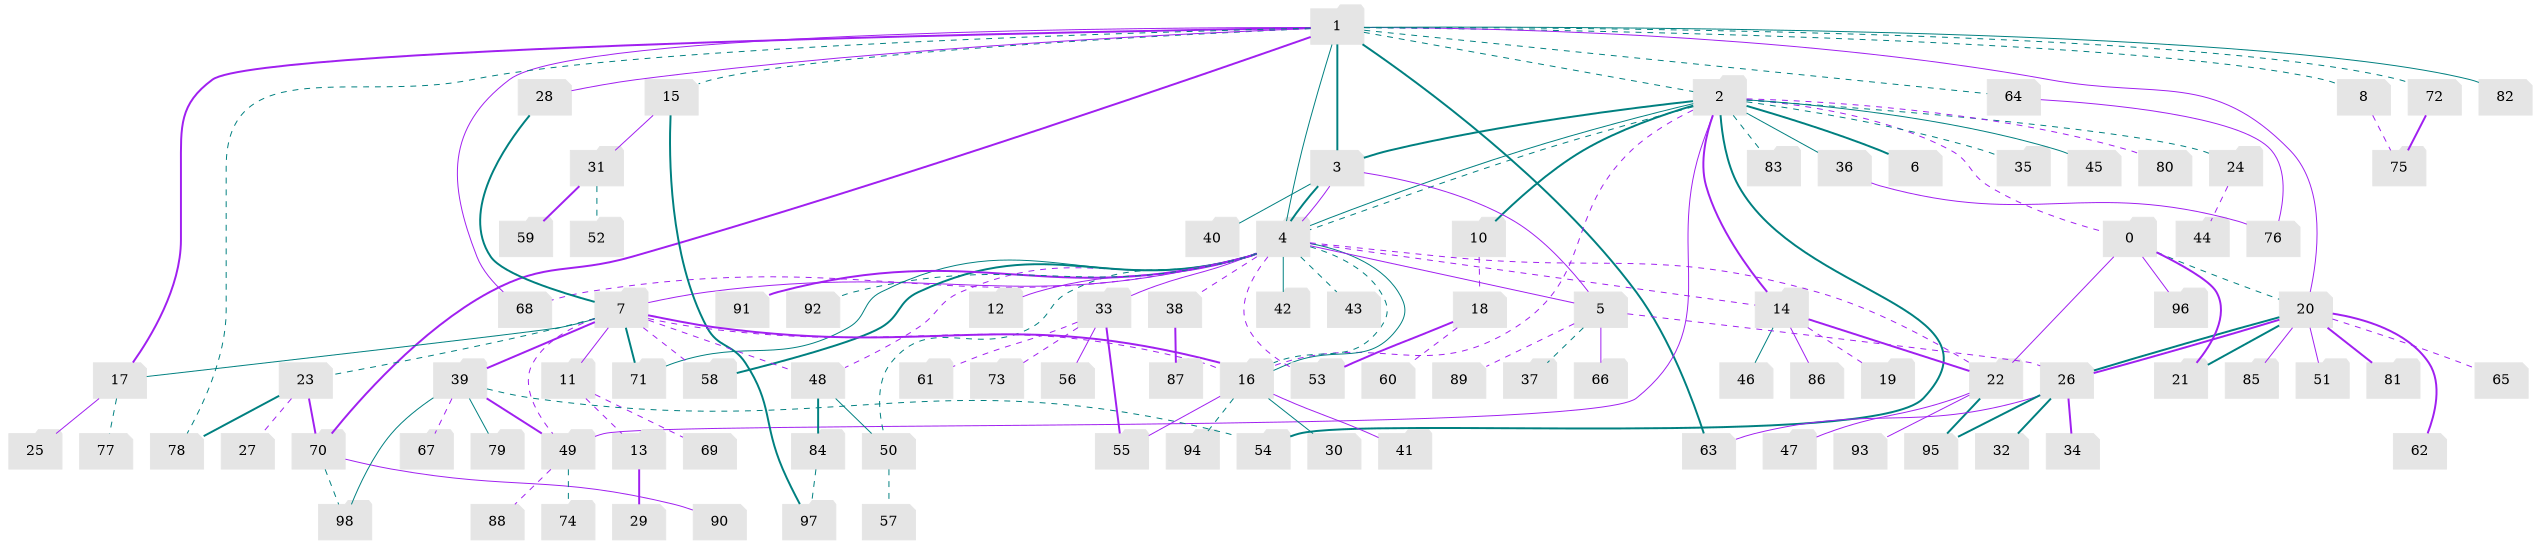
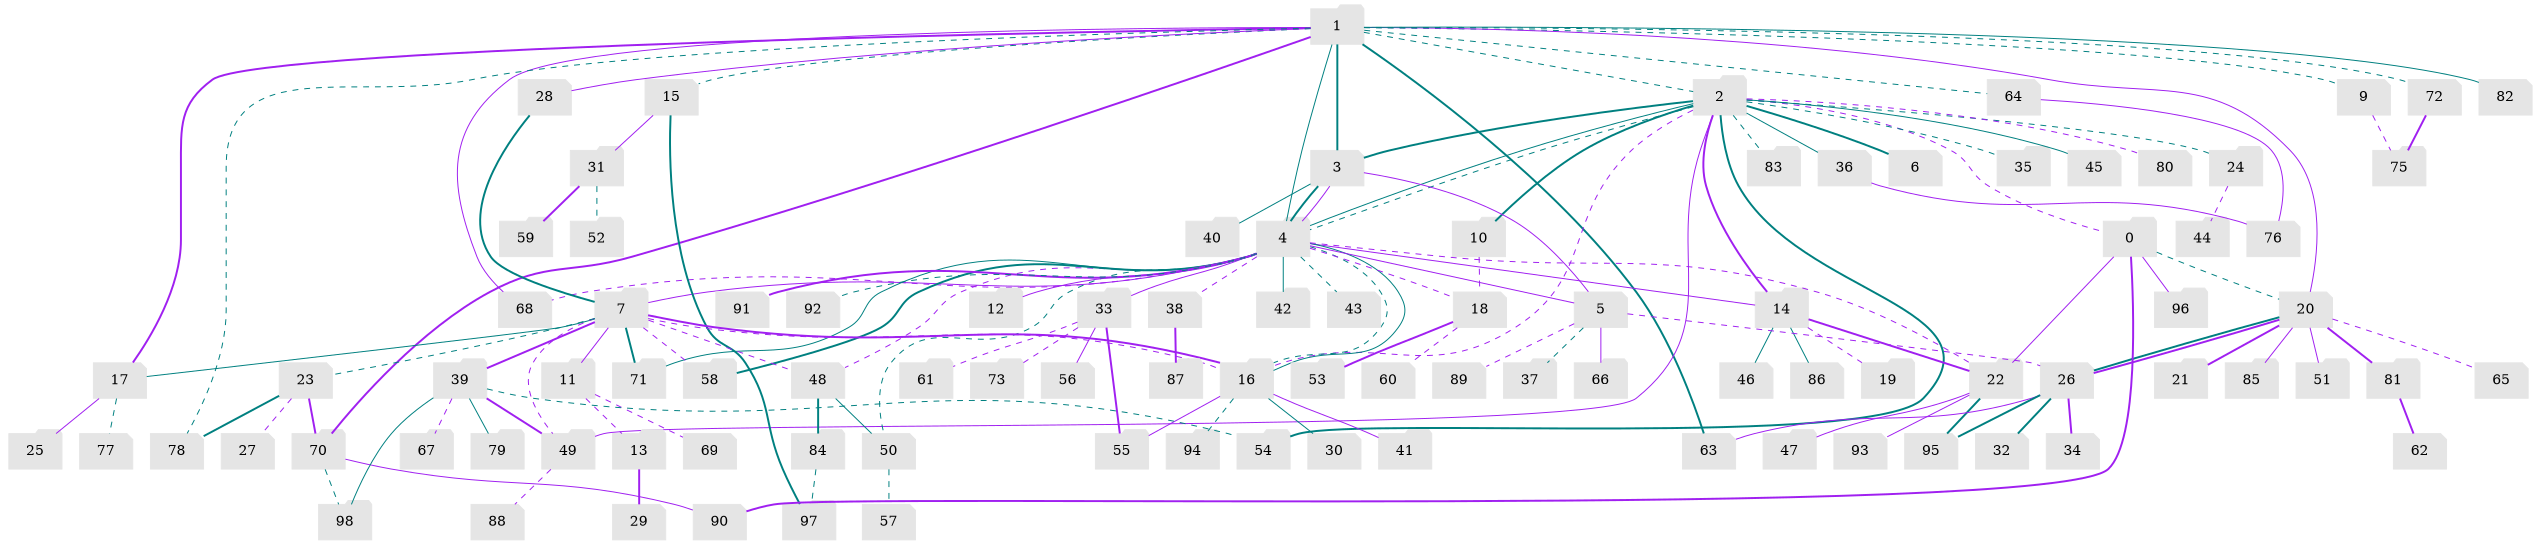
  graph {
    node [color=gray90 shape=folder style=filled]
    edge [color=purple style=dashed]
    1
    2
    3 [shape=note]
    4
-   8 [shape=note]
+   8 [shape=note label=9]
    15 [shape=note]
    17 [shape=note]
    20 [shape=note]
    28 [shape=note]
    63 [shape=note]
    64 [shape=note]
    68 [shape=note]
    70
    72 [shape=note]
    78 [shape=note]
    82 [shape=note]
    6 [shape=note]
    n18 [label=0]
    10
    14
    16
    24
    35
    36 [shape=note]
    45 [shape=note]
    49
    54
    80 [shape=note]
    83
    5 [shape=note]
    40
    7
    12
    18 [shape=note]
    22
    33
    38 [shape=note]
    42
    43 [shape=note]
    48 [shape=note]
    50 [shape=note]
    58
    71
    91 [shape=note]
    92 [shape=note]
    75
    31
    97
    25
    77 [shape=note]
    26 [shape=note]
    21
    51
    62 [shape=note]
    65 [shape=note]
    81
    85
    76 [shape=note]
    90 [shape=note]
    98
    96
    19
    46 [shape=note]
    86 [shape=note]
    30 [shape=note]
    41
    55
    94
    44
-   74
    88 [shape=note]
    37
    66
    89 [shape=note]
    11
    23 [shape=note]
    39
    53
    60 [shape=note]
    47
    93 [shape=note]
    95 [shape=note]
    56 [shape=note]
    61
    73
    87
    84
    57 [shape=note]
    32 [shape=note]
    34 [shape=note]
    13
    69 [shape=note]
    27 [shape=note]
    67
    79
    29 [shape=note]
    52
    59
    1 -- 2 [color=teal]
    1 -- 3 [color=teal style=bold]
    1 -- 4 [color=teal style=solid]
    1 -- 8 [color=teal]
    1 -- 15 [color=teal]
    1 -- 17 [style=bold]
    1 -- 20 [style=solid]
    1 -- 28 [style=solid]
    1 -- 63 [color=teal style=bold]
    1 -- 64 [color=teal]
    1 -- 68 [style=solid]
    1 -- 70 [style=bold]
    1 -- 72 [color=teal]
    1 -- 78 [color=teal]
    1 -- 82 [color=teal style=solid]
    2 -- 3 [color=teal style=bold]
    2 -- 4 [color=teal style=solid]
    2 -- 4 [color=teal]
    2 -- 6 [color=teal style=bold]
    2 -- n18
    2 -- 10 [color=teal style=bold]
    2 -- 14 [style=bold]
    2 -- 16
    2 -- 24 [color=teal]
    2 -- 35 [color=teal]
    2 -- 36 [color=teal style=solid]
    2 -- 45 [color=teal style=solid]
    2 -- 49 [style=solid]
    2 -- 54 [color=teal style=bold]
    2 -- 80
    2 -- 83 [color=teal]
    3 -- 4 [color=teal style=bold]
    3 -- 4 [style=solid]
    3 -- 5 [style=solid]
    3 -- 40 [color=teal style=solid]
    4 -- 68
-   4 -- 14
+   4 -- 14 [style=solid]
    4 -- 16 [color=teal]
    4 -- 16 [color=teal style=solid]
    4 -- 5 [style=solid]
    4 -- 7 [style=solid]
    4 -- 12 [style=solid]
-   4 -- 53
+   4 -- 18
    4 -- 22
    4 -- 33 [style=solid]
    4 -- 38
    4 -- 42 [color=teal style=solid]
    4 -- 43 [color=teal]
    4 -- 48
    4 -- 50 [color=teal]
    4 -- 58 [color=teal style=bold]
    4 -- 71 [color=teal style=solid]
    4 -- 91 [style=bold]
    4 -- 92 [color=teal]
    8 -- 75
    15 -- 31 [style=solid]
    15 -- 97 [color=teal style=bold]
    17 -- 25 [style=solid]
    17 -- 77 [color=teal]
    20 -- 26 [color=teal style=bold]
    20 -- 26 [style=bold]
-   20 -- 21 [color=teal style=bold]
+   20 -- 21 [style=bold]
    20 -- 51 [style=solid]
-   20 -- 62 [style=bold]
+   81 -- 62 [style=bold]
    20 -- 65
    20 -- 81 [style=bold]
    20 -- 85 [style=solid]
    28 -- 7 [color=teal style=bold]
    64 -- 76 [style=solid]
    70 -- 90 [style=solid]
    70 -- 98 [color=teal]
    72 -- 75 [style=bold]
    n18 -- 20 [color=teal]
    n18 -- 22 [style=solid]
-   n18 -- 21 [style=bold]
+   n18 -- 90 [style=bold]
    n18 -- 96 [style=solid]
    10 -- 18
    14 -- 22 [style=bold]
    14 -- 19
    14 -- 46 [color=teal style=solid]
-   14 -- 86 [style=solid]
+   14 -- 86 [color=teal style=solid]
    16 -- 30 [color=teal style=solid]
    16 -- 41 [style=solid]
    16 -- 55 [style=solid]
    16 -- 94 [color=teal]
    24 -- 44
    36 -- 76 [style=solid]
-   49 -- 74 [color=teal]
    49 -- 88
    5 -- 26
    5 -- 37 [color=teal]
    5 -- 66 [style=solid]
    5 -- 89
    7 -- 17 [color=teal style=solid]
    7 -- 16
    7 -- 16 [style=bold]
    7 -- 49
    7 -- 48
    7 -- 58
    7 -- 71 [color=teal style=bold]
    7 -- 11 [style=solid]
    7 -- 23 [color=teal]
    7 -- 39 [style=bold]
    18 -- 53 [style=bold]
    18 -- 60
    22 -- 47 [style=solid]
    22 -- 93 [style=solid]
    22 -- 95 [color=teal style=bold]
    33 -- 55 [style=bold]
    33 -- 56 [style=solid]
    33 -- 61
    33 -- 73
    38 -- 87 [style=bold]
    48 -- 50 [color=teal style=solid]
    48 -- 84 [color=teal style=bold]
    50 -- 57 [color=teal]
    31 -- 52 [color=teal]
    31 -- 59 [style=bold]
    26 -- 63 [style=solid]
    26 -- 95 [color=teal style=bold]
    26 -- 32 [color=teal style=bold]
    26 -- 34 [style=bold]
    11 -- 13
    11 -- 69
    23 -- 70 [style=bold]
    23 -- 78 [color=teal style=bold]
    23 -- 27
    39 -- 49 [style=bold]
    39 -- 54 [color=teal]
    39 -- 98 [color=teal style=solid]
    39 -- 67
    39 -- 79 [color=teal style=solid]
    84 -- 97 [color=teal]
    13 -- 29 [style=bold]
  }
